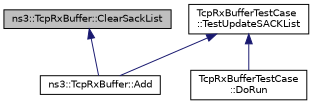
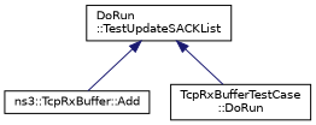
  digraph {
    rankdir=TB
    node [color=black fillcolor=white fontname=Helvetica fontsize=10 shape=record style=filled]
    edge [color=midnightblue dir=back fontname=Helvetica fontsize=10 labelfontname=Helvetica labelfontsize=10 style=solid]
-   n1 [fillcolor=grey75 fontcolor=black height=0.2 label="ns3::TcpRxBuffer::ClearSackList" width=0.4]
    n2 [height=0.2 label="ns3::TcpRxBuffer::Add" width=0.4]
-   n3 [height=0.2 label="TcpRxBufferTestCase\l::TestUpdateSACKList" width=0.4]
+   n3 [height=0.2 label="DoRun\l::TestUpdateSACKList" width=0.4]
    n4 [height=0.2 label="TcpRxBufferTestCase\l::DoRun" width=0.4]
-   n1 -> n2
    n3 -> n2
    n3 -> n4
  }
